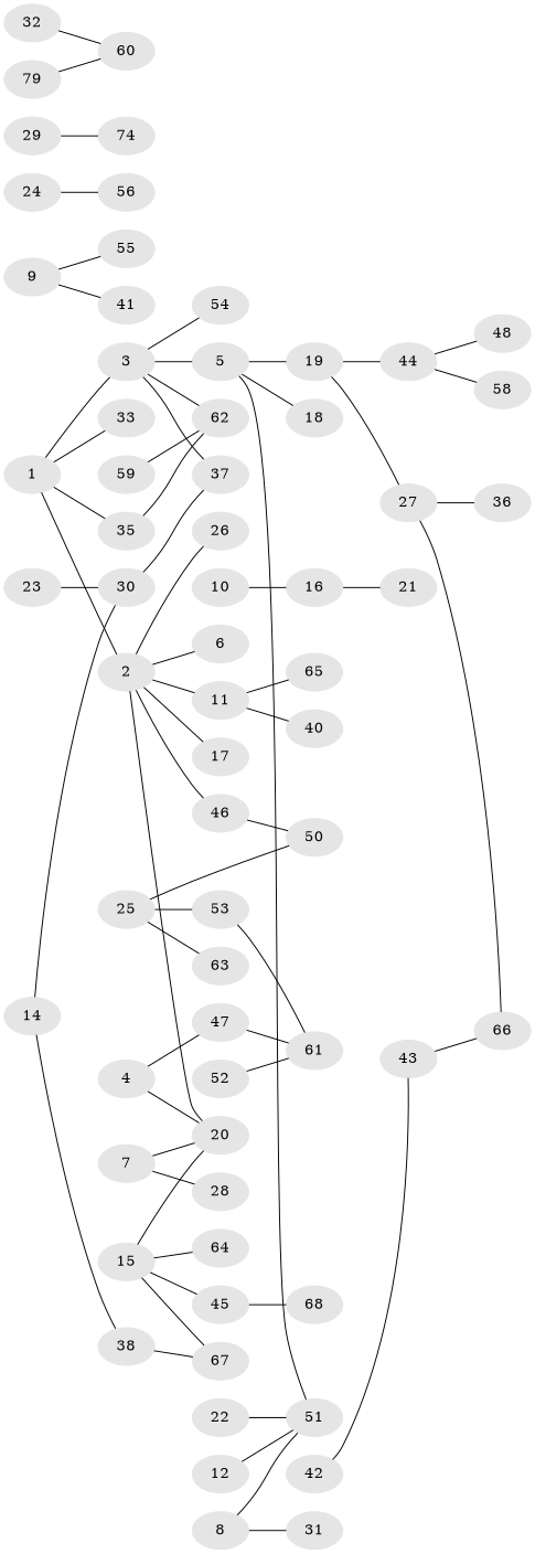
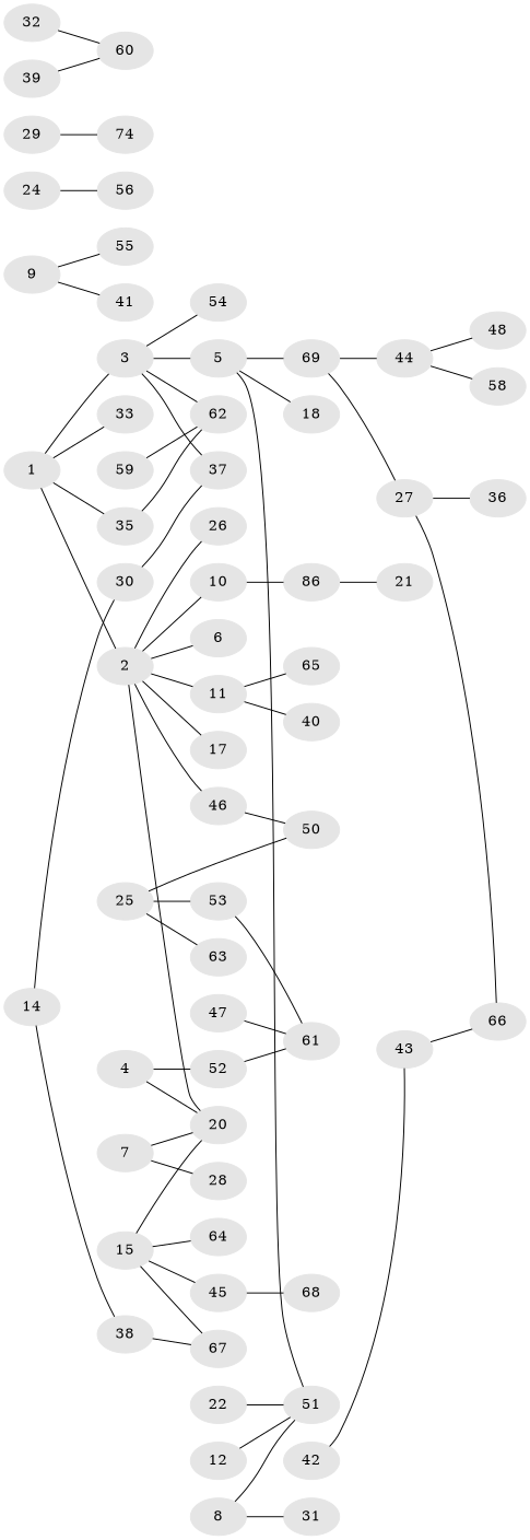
  graph {
    rankdir=LR
    node [color=gray90 style=filled]
    edge [weight=1.0]
    1
    2
    3
    33
    35
    6
    10
    11
    17
    20
    26
    46
    5
    37
    54
    62
-   16
+   16 [label=86]
    40
    65
    50
    18
-   19
+   19 [label=69]
    51
    4
    52
    61
    14
    30
    38
    27
    44
    7
    28
    8
    31
    9
    55
    41
    21
    24
    56
    12
    n43 [label=74]
    29
    67
    15
    45
    64
    68
    36
    66
    48
    58
    22
-   23
    25
    53
    63
    32
    60
-   39 [label=79]
+   39
    42
    43
    47
    59
    1 -- 2
    1 -- 3
    1 -- 33
    1 -- 35
    2 -- 6
+   2 -- 10
    2 -- 11
    2 -- 17
    2 -- 20
    2 -- 26
    2 -- 46
    3 -- 5
    3 -- 37
    3 -- 54
    3 -- 62
    35 -- 62
    10 -- 16
    11 -- 40
    11 -- 65
    46 -- 50
    5 -- 18
    5 -- 19
    5 -- 51
    16 -- 21
    19 -- 27
    19 -- 44
    4 -- 20
-   4 -- 47
+   4 -- 52
    52 -- 61 [weight=2.0]
    14 -- 30
    14 -- 38
    30 -- 37
    38 -- 67
    27 -- 36
    27 -- 66
    44 -- 48
    44 -- 58
    7 -- 20
    7 -- 28
    8 -- 51
    8 -- 31
    9 -- 55
    9 -- 41
    24 -- 56
    12 -- 51
    29 -- n43
    15 -- 20
    15 -- 67
    15 -- 45
    15 -- 64
    45 -- 68
    22 -- 51
-   23 -- 30
    25 -- 50
    25 -- 53
    25 -- 63
    53 -- 61
    32 -- 60
    39 -- 60
    42 -- 43
    43 -- 66
    47 -- 61
    59 -- 62
  }
